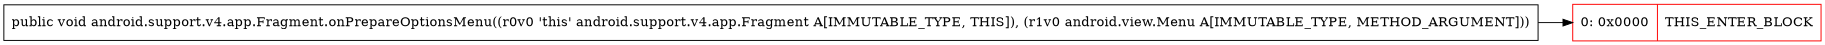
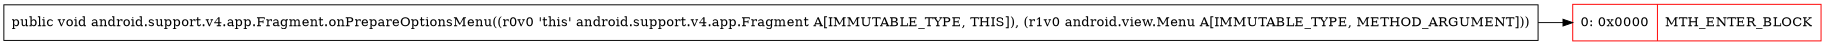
  digraph {
    rankdir=LR
    node [shape=record]
-   n1 [color=red label="{0\:\ 0x0000|THIS_ENTER_BLOCK\l}"]
+   n1 [color=red label="{0\:\ 0x0000|MTH_ENTER_BLOCK\l}"]
    n2 [label="{public void android.support.v4.app.Fragment.onPrepareOptionsMenu((r0v0 'this' android.support.v4.app.Fragment A[IMMUTABLE_TYPE, THIS]), (r1v0 android.view.Menu A[IMMUTABLE_TYPE, METHOD_ARGUMENT])) }"]
    subgraph cluster_1 {
      label="R(0)"
    }
    n2 -> n1
  }
